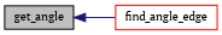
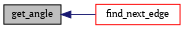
  digraph {
    rankdir=LR
    fontname="PT Serif"
    node [fontname="PT Serif" fontsize=10 shape=record style=filled]
    n1 [color=black fillcolor=grey75 fontcolor=black height=0.2 label=get_angle width=0.4]
-   n2 [color=red fillcolor=white height=0.2 label=find_angle_edge width=0.4]
+   n2 [color=red fillcolor=white height=0.2 label=find_next_edge width=0.4]
    n1 -> n2 [color=midnightblue dir=back fontname="PT Serif" fontsize=10 labelfontname=Helvetica labelfontsize=10 style=solid]
  }
